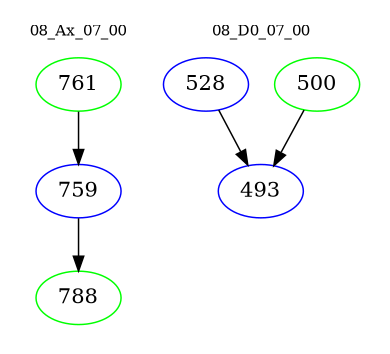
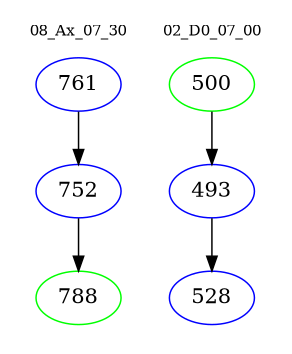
  digraph {
    fontname="DejaVu Serif"
    node [color=green fontname="DejaVu Serif"]
    edge [color=black fontname="DejaVu Serif"]
-   n1 [label=761]
-   n2 [color=blue label=759]
+   n1 [color=blue label=761]
+   n2 [color=blue label=752]
    n3 [label=788]
    n4 [label=500]
    n5 [color=blue label=493]
    n6 [color=blue label=528]
    subgraph cluster_1 {
      color=white
      fontsize=10
-     label="08_Ax_07_00"
+     label="08_Ax_07_30"
      n1
      n2
      n3
    }
    subgraph cluster_2 {
      color=white
      fontsize=10
-     label="08_D0_07_00"
+     label="02_D0_07_00"
      n4
      n5
      n6
    }
    n1 -> n2
    n2 -> n3
    n4 -> n5
-   n6 -> n5
+   n5 -> n6
  }
